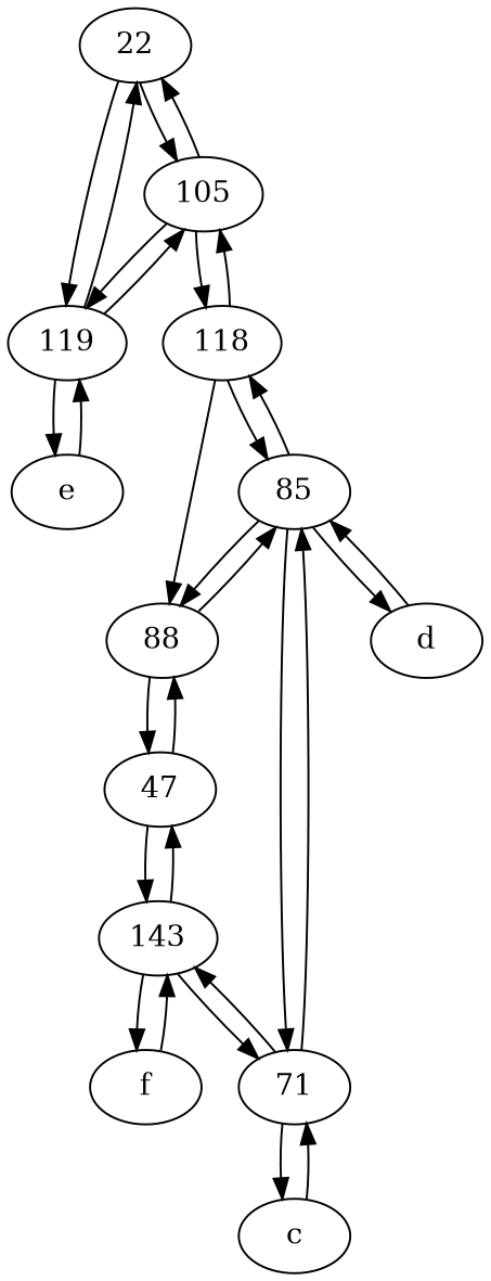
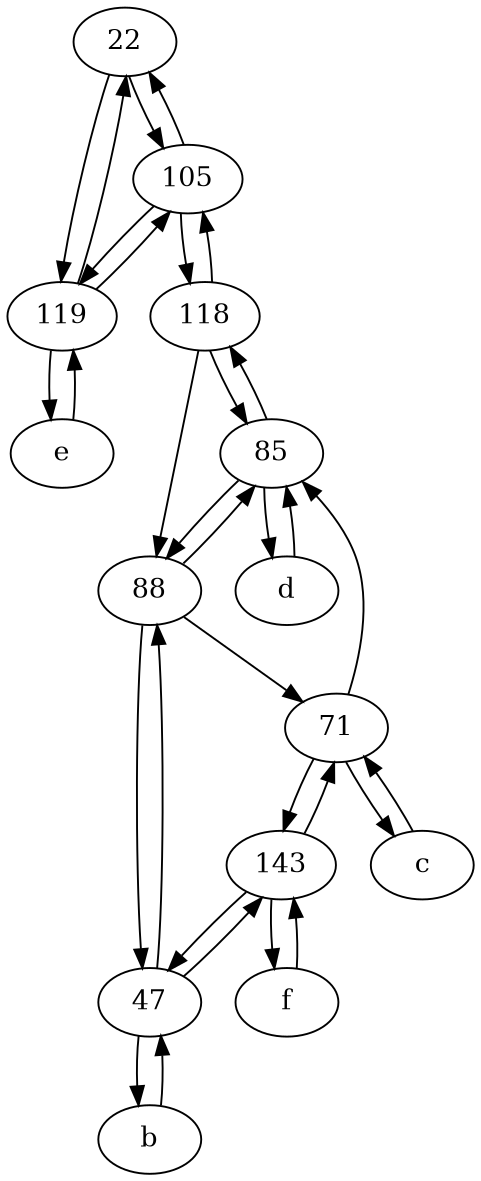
  digraph {
    22
    105
    119
    118
    e
    88
    n7 [label=85]
    47
    71
    d
    143
+   b
    f
    c
    22 -> 105
    22 -> 119
    105 -> 22
    105 -> 119
    105 -> 118
    119 -> 22
    119 -> 105
    119 -> e
    118 -> 105
    118 -> 88
    118 -> n7
    e -> 119
    88 -> n7
    88 -> 47
    n7 -> 118
    n7 -> 88
-   n7 -> 71
+   88 -> 71
    n7 -> d
    47 -> 88
    47 -> 143
+   47 -> b
    71 -> n7
    71 -> 143
    71 -> c
    d -> n7
    143 -> 47
    143 -> 71
    143 -> f
+   b -> 47
    f -> 143
    c -> 71
  }
